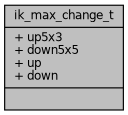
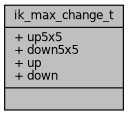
  digraph {
-   n1 [color=black fillcolor=grey75 fontcolor=black fontname=Helvetica fontsize=10 height=0.2 label="{ik_max_change_t\n|+ up5x3\l+ down5x5\l+ up\l+ down\l|}" shape=record style=filled width=0.4]
+   n1 [color=black fillcolor=grey75 fontcolor=black fontname=Helvetica fontsize=10 height=0.2 label="{ik_max_change_t\n|+ up5x5\l+ down5x5\l+ up\l+ down\l|}" shape=record style=filled width=0.4]
  }
